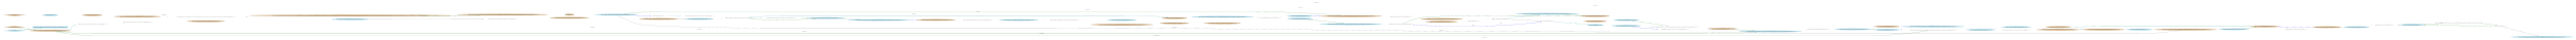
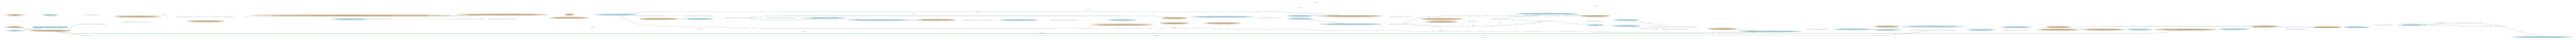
  digraph {
    fontname="EB Garamond"
    rankdir=LR
    node [color=brown fillcolor=lightblue fontname="EB Garamond" shape=ellipse style=filled]
    edge [color=darkgreen fontname="EB Garamond" style=dashed]
    n1 [fillcolor=tan label="testHarness.processWatermark(new Watermark(4000))@@@30@@@['0', '0', '1']"]
    n2 [color=red label="expectedOutput.add(new Watermark(4000))@@@31@@@['0', '0', '1']"]
    n3 [color=red fillcolor=white label="TestHarnessUtil.assertOutputEqualsSorted(\"Output was not correct.\",expectedOutput,testHarness.getOutput(),new Tuple2ResultSortComparator())@@@32@@@['0', '0', '1']"]
    n4 [color=red fillcolor=white label="testHarness.close()@@@46@@@['1', '1', '1']"]
    n5 [label="TestHarnessUtil.assertOutputEqualsSorted(\"Output was not correct.\",expectedOutput,testHarness.getOutput(),new Tuple2ResultSortComparator())@@@47@@@['1', '1', '0']"]
    n6 [label="expectedOutput.add(new Watermark(8000))@@@44@@@['0', '0', '1']"]
    n7 [color=red fillcolor=white label="TestHarnessUtil.assertOutputEqualsSorted(\"Output was not correct.\",expectedOutput,testHarness.getOutput(),new Tuple2ResultSortComparator())@@@45@@@['0', '0', '1']"]
    n8 [color=red fillcolor=white label="testHarness.processWatermark(new Watermark(2000))@@@23@@@['1', '1', '1']"]
    n9 [color=red label="expectedOutput.add(new Watermark(2999))@@@24@@@['1', '1', '0']"]
    n10 [label="expectedOutput.add(new Watermark(2000))@@@24@@@['0', '0', '1']"]
    n11 [fillcolor=white label="expectedOutput.add(new Watermark(3000))@@@28@@@['1', '1', '1']"]
    n12 [label="TestHarnessUtil.assertOutputEqualsSorted(\"Output was not correct.\",expectedOutput,testHarness.getOutput(),new Tuple2ResultSortComparator())@@@25@@@['1', '1', '0']"]
    n13 [fillcolor=tan label="TestHarnessUtil.assertOutputEqualsSorted(\"Output was not correct.\",expectedOutput,testHarness.getOutput(),new Tuple2ResultSortComparator())@@@25@@@['0', '0', '1']"]
-   n14 [color=red fillcolor=tan label="testHarness.initializeState(snapshot)@@@29@@@['0', '1', '0']"]
+   n14 [color=red fillcolor=white label="testHarness.initializeState(snapshot)@@@29@@@['0', '1', '0']"]
    n15 [color=red label="TestHarnessUtil.assertOutputEqualsSorted(\"Output was not correct.\",expectedOutput,testHarness.getOutput(),new Tuple2ResultSortComparator())@@@29@@@['0', '0', '1']"]
    n16 [fillcolor=white label="testHarness.restore(snapshot)@@@29@@@['1', '0', '0']"]
    n17 [fillcolor=tan label="testHarness.processElement(new StreamRecord<>(new Tuple2<>(\"key2\",1),1000))@@@11@@@['1', '1', '0']"]
    n18 [color=red label="testHarness.processWatermark(new Watermark(999))@@@12@@@['1', '1', '0']"]
    n19 [color=red fillcolor=white label="testHarness.processElement(new StreamRecord<>(new Tuple2<>(\"key2\",1),3000))@@@13@@@['1', '1', '1']"]
    n20 [label="testHarness.processWatermark(new Watermark(1000))@@@20@@@['0', '0', '1']"]
    n21 [fillcolor=tan label="WindowOperator<String,Tuple2<String,Integer>,Tuple2<String,Integer>,Tuple2<String,Integer>,GlobalWindow> operator = new WindowOperator<>(GlobalWindows.create(),new GlobalWindow.Serializer(),new TupleKeySelector(),BasicTypeInfo.STRING_TYPE_INFO.createSerializer(new ExecutionConfig()),stateDesc,new InternalSingleValueWindowFunction<>(new PassThroughWindowFunction<String,GlobalWindow,Tuple2<String,Integer>>()),ContinuousEventTimeTrigger.of(Time.of(WINDOW_SIZE,TimeUnit.SECONDS)),0)@@@7@@@['0', '0', '1']"]
    n22 [fillcolor=tan label="OneInputStreamOperatorTestHarness<Tuple2<String,Integer>,Tuple2<String,Integer>> testHarness = new KeyedOneInputStreamOperatorTestHarness<>(operator,new TupleKeySelector(),BasicTypeInfo.STRING_TYPE_INFO)@@@8@@@['0', '0', '1']"]
    n23 [fillcolor=tan label="@@@9@@@['0', '0', '1']"]
    n24 [fillcolor=tan label="TestHarnessUtil.assertOutputEqualsSorted(\"Output was not correct.\",expectedOutput,testHarness.getOutput(),new Tuple2ResultSortComparator())@@@20@@@['1', '1', '0']"]
    n25 [color=red fillcolor=tan label="testHarness.processWatermark(new Watermark(2999))@@@21@@@['1', '1', '0']"]
    n26 [color=red fillcolor=white label="testHarness.processWatermark(new Watermark(3000))@@@26@@@['0', '0', '1']"]
    n27 [color=red fillcolor=tan label="expectedOutput.add(new StreamRecord<>(new Tuple2<>(\"key1\",3),2999))@@@22@@@['1', '1', '0']"]
    n28 [fillcolor=tan label="testHarness.processWatermark(new Watermark(7999))@@@44@@@['1', '1', '0']"]
    n29 [fillcolor=tan label="testHarness.processWatermark(new Watermark(8000))@@@42@@@['1', '1', '1']"]
    n30 [label="expectedOutput.add(new Watermark(6999))@@@45@@@['1', '1', '0']"]
    n31 [fillcolor=white label="expectedOutput.add(new Watermark(7000))@@@43@@@['0', '0', '1']"]
    n32 [fillcolor=white label="testHarness.processWatermark(new Watermark(6999))@@@43@@@['1', '1', '0']"]
    n33 [label="expectedOutput.add(new StreamRecord<>(new Tuple2<>(\"key2\",2),4999))@@@36@@@['1', '1', '0']"]
    n34 [color=red label="expectedOutput.add(new Watermark(4999))@@@37@@@['1', '1', '0']"]
    n35 [color=red fillcolor=tan label="expectedOutput.add(new Watermark(5000))@@@34@@@['0', '0', '1']"]
    n36 [fillcolor=white label="TestHarnessUtil.assertOutputEqualsSorted(\"Output was not correct.\",expectedOutput,testHarness.getOutput(),new Tuple2ResultSortComparator())@@@38@@@['1', '1', '0']"]
    n37 [color=red label="TestHarnessUtil.assertOutputEqualsSorted(\"Output was not correct.\",expectedOutput,testHarness.getOutput(),new Tuple2ResultSortComparator())@@@35@@@['0', '0', '1']"]
    n38 [fillcolor=white label="testHarness.processElement(new StreamRecord<>(new Tuple2<>(\"key2\",1),1998))@@@17@@@['1', '1', '1']"]
    n39 [label="testHarness.processElement(new StreamRecord<>(new Tuple2<>(\"key2\",1),1999))@@@18@@@['1', '1', '1']"]
    n40 [fillcolor=white label="testHarness.processElement(new StreamRecord<>(new Tuple2<>(\"key2\",1),1000))@@@19@@@['1', '1', '1']"]
    n41 [color=red fillcolor=white label="expectedOutput.add(new StreamRecord<>(new Tuple2<>(\"key2\",2),5999))@@@40@@@['1', '1', '0']"]
    n42 [color=red fillcolor=tan label="expectedOutput.add(new StreamRecord<>(new Tuple2<>(\"key1\",3),Long.MAX_VALUE))@@@37@@@['0', '0', '1']"]
    n43 [fillcolor=tan label="expectedOutput.add(new Watermark(5999))@@@41@@@['1', '1', '0']"]
    n44 [color=red fillcolor=tan label="expectedOutput.add(new StreamRecord<>(new Tuple2<>(\"key2\",5),Long.MAX_VALUE))@@@38@@@['0', '0', '1']"]
    n45 [color=red label="testHarness.open()@@@30@@@['1', '1', '0']"]
    n46 [label="testHarness.processWatermark(new Watermark(3999))@@@31@@@['1', '1', '0']"]
    n47 [fillcolor=white label="testHarness.processElement(new StreamRecord<>(new Tuple2<>(\"key2\",1),3999))@@@4@@@['1', '1', '0']"]
    n48 [fillcolor=white label="testHarness.processElement(new StreamRecord<>(new Tuple2<>(\"key2\",1),3000))@@@5@@@['1', '1', '0']"]
    n49 [fillcolor=tan label="testHarness.processElement(new StreamRecord<>(new Tuple2<>(\"key1\",1),20))@@@6@@@['1', '1', '0']"]
    n50 [fillcolor=tan label="expectedOutput.add(new StreamRecord<>(new Tuple2<>(\"key1\",3),Long.MAX_VALUE))@@@27@@@['0', '0', '1']"]
    n51 [color=red fillcolor=tan label="TypeInformation<Tuple2<String,Integer>> inputType = TypeInfoParser.parse(\"Tuple2<String, Integer>\")@@@5@@@['0', '0', '1']"]
    n52 [color=red fillcolor=white label="ReducingStateDescriptor<Tuple2<String,Integer>> stateDesc = new ReducingStateDescriptor<>(\"window-contents\",new SumReducer(),inputType.createSerializer(new ExecutionConfig()))@@@6@@@['0', '0', '1']"]
    n53 [fillcolor=tan label="OperatorStateHandles snapshot = testHarness.snapshot(0L,0L)@@@26@@@['0', '1', '0']"]
    n54 [fillcolor=white label="testHarness.close()@@@27@@@['1', '1', '0']"]
    n55 [label="testHarness.processWatermark(new Watermark(7000))@@@41@@@['0', '0', '1']"]
    n56 [color=red fillcolor=tan label="testHarness.processWatermark(new Watermark(5000))@@@33@@@['1', '1', '1']"]
    n57 [fillcolor=white label="testHarness.processElement(new StreamRecord<>(new Tuple2<>(\"key2\",1),3999))@@@14@@@['0', '0', '1']"]
    n58 [label="testHarness.processElement(new StreamRecord<>(new Tuple2<>(\"key1\",1),20))@@@15@@@['1', '1', '1']"]
    n59 [fillcolor=tan label="expectedOutput.add(new Watermark(1000))@@@21@@@['0', '0', '1']"]
    n60 [color=red label="TestHarnessUtil.assertOutputEqualsSorted(\"Output was not correct.\",expectedOutput,testHarness.getOutput(),new Tuple2ResultSortComparator())@@@15@@@['1', '1', '0']"]
    n61 [fillcolor=tan label="testHarness.processElement(new StreamRecord<>(new Tuple2<>(\"key1\",1),999))@@@16@@@['1', '1', '1']"]
    n62 [label="TestHarnessUtil.assertOutputEqualsSorted(\"Output was not correct.\",expectedOutput,testHarness.getOutput(),new Tuple2ResultSortComparator())@@@22@@@['0', '0', '1']"]
    n63 [fillcolor=tan label="ConcurrentLinkedQueue<Object> expectedOutput = new ConcurrentLinkedQueue<>()@@@3@@@['1', '1', '0']"]
    n64 [color=red label="TestHarnessUtil.assertOutputEqualsSorted(\"Output was not correct.\",expectedOutput,testHarness.getOutput(),new Tuple2ResultSortComparator())@@@34@@@['1', '1', '0']"]
    n65 [fillcolor=white label="testHarness.processWatermark(new Watermark(4999))@@@35@@@['1', '1', '0']"]
    n66 [label="testHarness.processWatermark(new Watermark(5999))@@@39@@@['1', '1', '0']"]
    n67 [color=red fillcolor=white label="StreamStateHandle snapshot = testHarness.snapshotLegacy(0L,0L)@@@26@@@['1', '0', '0']"]
    n68 [color=red fillcolor=white label="expectedOutput.add(new StreamRecord<>(new Tuple2<>(\"key2\",5),3999))@@@32@@@['1', '1', '0']"]
    n69 [color=red label="ConcurrentLinkedQueue<Object> expectedOutput = new ConcurrentLinkedQueue<>()@@@10@@@['1', '1', '1']"]
    n70 [color=red fillcolor=tan label="TestHarnessUtil.assertOutputEqualsSorted(\"Output was not correct.\",expectedOutput,testHarness.getOutput(),new Tuple2ResultSortComparator())@@@40@@@['0', '0', '1']"]
    n71 [fillcolor=white label="testHarness.open()@@@11@@@['0', '0', '1']"]
    n72 [color=red fillcolor=white label="testHarness.processElement(new StreamRecord<>(new Tuple2<>(\"key1\",1),999))@@@8@@@['1', '1', '0']"]
    n73 [color=red fillcolor=tan label="testHarness.processElement(new StreamRecord<>(new Tuple2<>(\"key2\",1),1998))@@@9@@@['1', '1', '0']"]
    n74 [color=red label="testHarness.processWatermark(new Watermark(6000))@@@36@@@['0', '0', '1']"]
    n75 [color=red fillcolor=white label="testHarness.processElement(new StreamRecord<>(new Tuple2<>(\"key1\",1),0))@@@12@@@['0', '0', '1']"]
    n76 [color=red label="testHarness.processElement(new StreamRecord<>(new Tuple2<>(\"key1\",1),0))@@@7@@@['1', '1', '0']"]
    n77 [label="testSlidingEventTimeWindows['1', '0', '0']" shape=diamond]
    n78 [color=red label="OneInputStreamOperatorTestHarness<Tuple2<String,Integer>,Tuple2<String,Integer>> testHarness@@@2@@@['1', '1', '0']" shape=box]
    n79 [color=red label="expectedOutput.add(new Watermark(6000))@@@39@@@['0', '0', '1']"]
    n80 [fillcolor=tan label="testSlidingEventTimeWindows['0', '1', '0']" shape=diamond]
    n81 [color=red fillcolor=tan label="testContinuousWatermarkTrigger['0', '0', '1']" shape=diamond]
    n82 [label="closeCalled.set(0)@@@3@@@['0', '0', '1']"]
-   n83 [fillcolor=tan label="final int WINDOW_SIZE = 3@@@4@@@['0', '0', '1']"]
+   n83 [fillcolor=white label="final int WINDOW_SIZE = 3@@@4@@@['0', '0', '1']"]
    n1 -> n2 [color=teal style=solid]
    n2 -> n3 [style=bold]
    n3 -> n56 [color=blue]
    n4 -> n5 [color=gray40 style=bold]
    n4 -> n6 [label=0 style=bold]
    n6 -> n7 [style=bold]
    n7 -> n4 [style=bold]
    n8 -> n9 [color=gray40 style=solid]
    n8 -> n10 [color=teal]
    n8 -> n11 [color=gray40 label=0]
    n9 -> n12 [style=bold]
    n10 -> n13 [color=blue style=bold]
    n11 -> n14 [style=solid]
    n11 -> n15 [color=teal style=bold]
    n11 -> n16 [color=gray40 style=bold]
    n12 -> n53 [color=blue]
    n12 -> n67 [color=teal style=solid]
    n13 -> n26 [color=teal]
    n15 -> n1 [style=bold]
    n16 -> n14 [color=teal label=0]
    n16 -> n45 [color=teal style=bold]
    n17 -> n18 [color=gray40 style=bold]
    n18 -> n19
    n18 -> n20 [label=0]
    n19 -> n57
    n19 -> n58 [style=bold]
    n19 -> n59 [color=teal label=0 style=bold]
    n20 -> n59 [color=teal style=solid]
    n21 -> n22 [label=operator style=bold]
    n21 -> n22 [color=gray40]
    n22 -> n23 [color=teal]
    n23 -> n69 [color=blue style=solid]
    n24 -> n25 [style=solid]
    n25 -> n26 [color=blue label=0 style=solid]
    n25 -> n27 [color=blue style=solid]
    n26 -> n50 [color=gray40]
    n27 -> n8 [color=teal]
    n27 -> n50 [label=0]
    n28 -> n29 [color=blue label=0 style=bold]
    n28 -> n30 [color=teal]
    n29 -> n31
    n29 -> n32 [color=teal]
    n30 -> n4 [color=teal style=solid]
    n30 -> n31 [color=gray40 label=0]
    n31 -> n6 [style=bold]
    n32 -> n28 [color=gray40]
    n32 -> n55 [color=gray40 label=0 style=solid]
    n33 -> n34 [style=bold]
    n33 -> n35 [color=gray40 label=0 style=solid]
    n34 -> n36 [color=blue style=bold]
    n35 -> n37 [color=blue style=solid]
    n36 -> n66 [color=teal]
    n37 -> n74 [color=blue style=solid]
    n38 -> n10 [label=0]
    n38 -> n39 [color=gray40]
    n39 -> n40 [color=gray40 style=solid]
    n40 -> n20 [color=teal]
    n40 -> n24 [color=teal]
    n41 -> n42 [color=gray40 label=0 style=solid]
    n41 -> n43 [color=gray40]
    n42 -> n44 [color=teal style=bold]
    n43 -> n29 [color=teal style=bold]
    n43 -> n44 [color=gray40 label=0 style=solid]
    n44 -> n79 [color=blue]
    n45 -> n46 [color=teal style=solid]
    n46 -> n68 [color=blue style=bold]
    n47 -> n48 [style=solid]
    n48 -> n49 [color=gray40 style=solid]
    n49 -> n76 [color=blue style=solid]
    n50 -> n11 [color=teal style=solid]
    n51 -> n52
    n52 -> n21 [color=gray40 label=stateDesc]
    n52 -> n21 [color=gray40]
    n53 -> n14 [color=gray40 label=snapshot]
    n53 -> n54 [color=blue]
    n54 -> n11 [color=gray40 style=solid]
    n55 -> n29 [style=bold]
    n56 -> n35 [color=blue]
    n56 -> n64 [style=bold]
    n57 -> n58 [style=bold]
    n58 -> n60 [color=gray40 style=bold]
    n58 -> n61 [color=blue]
    n59 -> n62 [color=teal]
    n60 -> n61 [color=blue style=bold]
    n61 -> n8 [color=blue label=0 style=solid]
    n61 -> n38 [color=gray40]
    n62 -> n8 [color=gray40]
    n63 -> n5 [label=expectedOutput]
    n63 -> n12 [color=teal label=expectedOutput]
    n63 -> n24 [color=blue label=expectedOutput]
    n63 -> n29 [color=blue label=expectedOutput style=solid]
    n63 -> n36 [label=expectedOutput style=bold]
    n63 -> n47 [color=teal style=bold]
    n63 -> n60 [color=gray40 label=expectedOutput style=solid]
    n63 -> n64 [label=expectedOutput style=bold]
    n64 -> n65 [color=blue]
    n65 -> n33 [color=teal style=solid]
    n65 -> n56 [color=teal label=0 style=solid]
    n66 -> n41 [color=gray40 style=solid]
    n66 -> n74 [label=0 style=solid]
    n67 -> n1 [label=0 style=bold]
    n67 -> n16 [color=blue label=snapshot style=bold]
    n67 -> n53 [color=blue label=0 style=solid]
    n67 -> n54 [style=solid]
    n68 -> n56 [color=blue]
    n69 -> n3 [color=teal label=expectedOutput style=solid]
    n69 -> n7 [color=teal label=expectedOutput]
    n69 -> n13 [label=expectedOutput style=bold]
    n69 -> n15 [color=blue label=expectedOutput style=solid]
    n69 -> n17 [color=blue style=solid]
    n69 -> n37 [color=blue label=expectedOutput style=solid]
    n69 -> n62 [color=blue label=expectedOutput style=solid]
    n69 -> n70 [color=gray40 label=expectedOutput style=bold]
    n69 -> n71 [color=blue style=bold]
    n70 -> n55 [style=solid]
    n71 -> n75 [color=teal style=bold]
    n72 -> n73 [style=solid]
    n73 -> n69 [color=gray40 style=solid]
    n74 -> n42 [color=gray40]
    n75 -> n19 [color=gray40 style=solid]
    n76 -> n72 [color=gray40 style=bold]
    n77 -> n63 [color=gray40]
    n77 -> n78 [color=teal label=true style=bold]
    n79 -> n70 [style=solid]
    n80 -> n63 [style=bold]
    n80 -> n78 [color=teal label=true]
    n81 -> n82 [color=gray40 style=solid]
    n82 -> n83 [color=gray40]
    n83 -> n21 [label=WINDOW_SIZE]
    n83 -> n51 [color=blue style=solid]
  }
